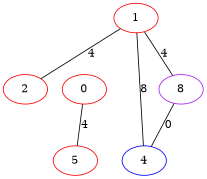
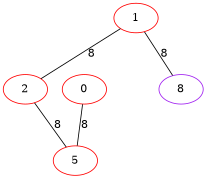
  graph {
    node [color=red weight=1]
    5 [weight=3]
    0
-   4 [color=blue weight=3]
    1
    2
    n6 [color=purple label=8 weight=4]
-   0 -- 5 [label=4]
-   1 -- 4 [label=8]
-   1 -- 2 [label=4]
-   1 -- n6 [label=4]
-   n6 -- 4 [label=0]
+   0 -- 5 [label=8]
+   1 -- 2 [label=8]
+   1 -- n6 [label=8]
+   2 -- 5 [label=8]
  }
